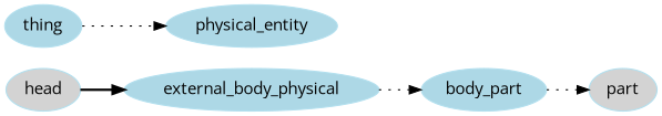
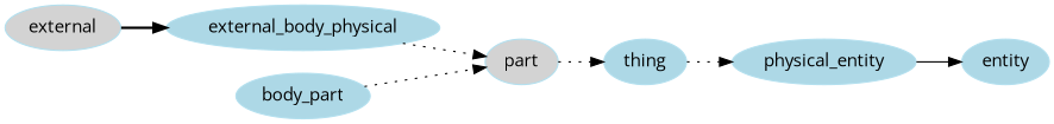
  digraph {
    fontname="Open Sans"
    rankdir=LR
    node [color=lightblue2 fillcolor=lightblue fontname="Open Sans" style=filled]
    edge [fontname="Open Sans" style=dotted]
-   head [fillcolor=lightgrey]
+   head [fillcolor=lightgrey label=external]
    n2 [label=external_body_physical]
    body_part
    part [fillcolor=lightgrey]
    thing
    physical_entity
+   entity
    head -> n2 [style=bold]
-   n2 -> body_part
+   n2 -> part
    body_part -> part
+   part -> thing
    thing -> physical_entity
+   physical_entity -> entity [style=solid]
  }
